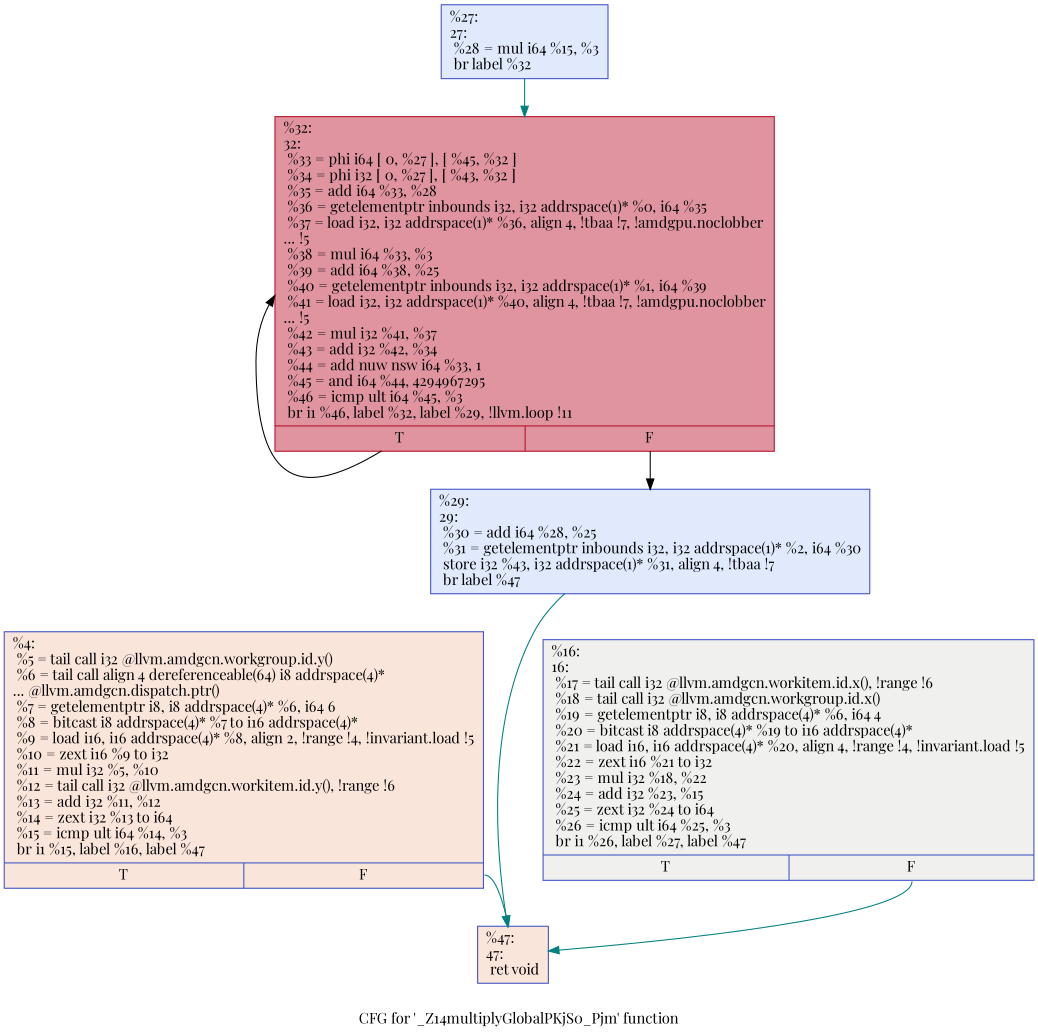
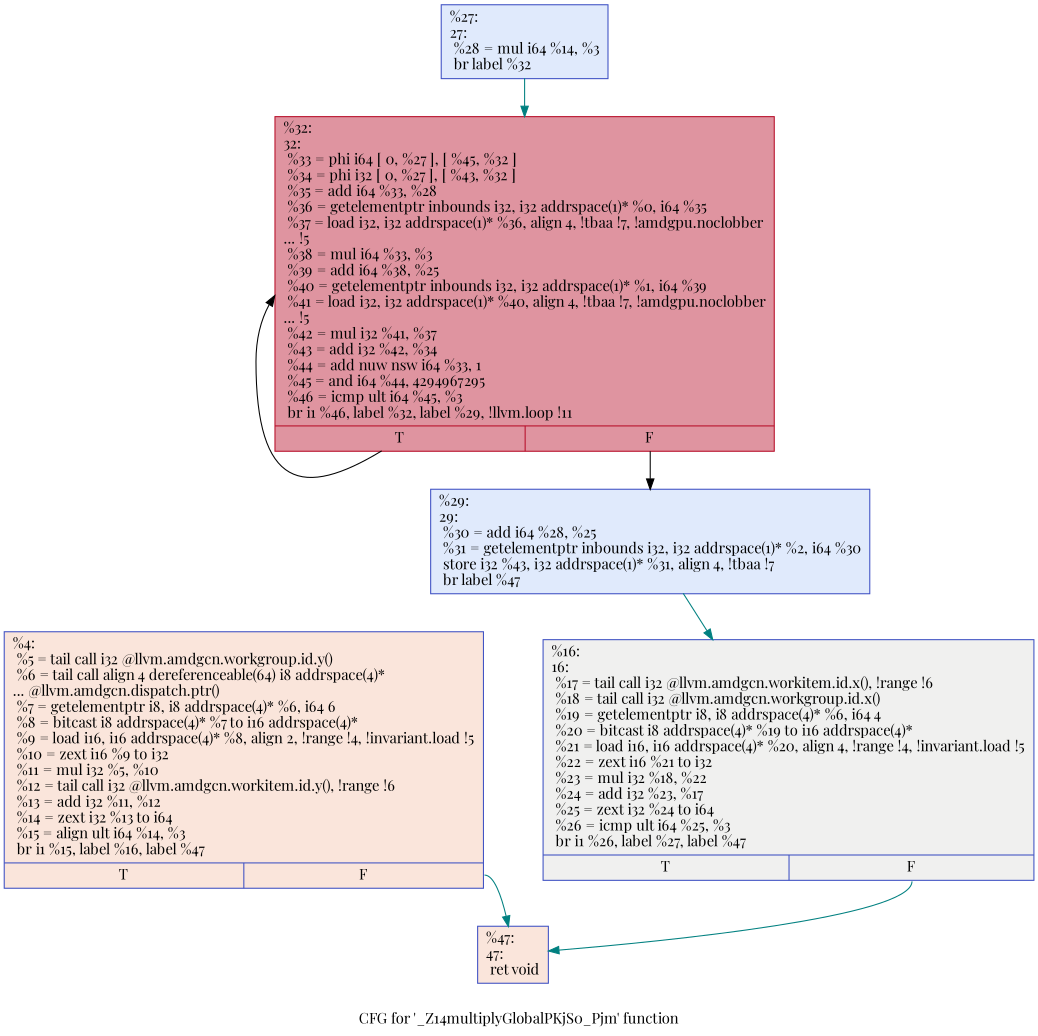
  digraph {
    fontname="Playfair Display"
    label="CFG for '_Z14multiplyGlobalPKjS0_Pjm' function"
    node [color="#3d50c3ff" fillcolor="#f4c5ad70" fontname="Playfair Display" shape=record style=filled]
    edge [color=teal fontname="Playfair Display" tailport=s1]
-   n1 [label="{%4:\l  %5 = tail call i32 @llvm.amdgcn.workgroup.id.y()\l  %6 = tail call align 4 dereferenceable(64) i8 addrspace(4)*\l... @llvm.amdgcn.dispatch.ptr()\l  %7 = getelementptr i8, i8 addrspace(4)* %6, i64 6\l  %8 = bitcast i8 addrspace(4)* %7 to i16 addrspace(4)*\l  %9 = load i16, i16 addrspace(4)* %8, align 2, !range !4, !invariant.load !5\l  %10 = zext i16 %9 to i32\l  %11 = mul i32 %5, %10\l  %12 = tail call i32 @llvm.amdgcn.workitem.id.y(), !range !6\l  %13 = add i32 %11, %12\l  %14 = zext i32 %13 to i64\l  %15 = icmp ult i64 %14, %3\l  br i1 %15, label %16, label %47\l|{<s0>T|<s1>F}}"]
+   n1 [label="{%4:\l  %5 = tail call i32 @llvm.amdgcn.workgroup.id.y()\l  %6 = tail call align 4 dereferenceable(64) i8 addrspace(4)*\l... @llvm.amdgcn.dispatch.ptr()\l  %7 = getelementptr i8, i8 addrspace(4)* %6, i64 6\l  %8 = bitcast i8 addrspace(4)* %7 to i16 addrspace(4)*\l  %9 = load i16, i16 addrspace(4)* %8, align 2, !range !4, !invariant.load !5\l  %10 = zext i16 %9 to i32\l  %11 = mul i32 %5, %10\l  %12 = tail call i32 @llvm.amdgcn.workitem.id.y(), !range !6\l  %13 = add i32 %11, %12\l  %14 = zext i32 %13 to i64\l  %15 = align ult i64 %14, %3\l  br i1 %15, label %16, label %47\l|{<s0>T|<s1>F}}"]
    n2 [label="{%47:\l47:                                               \l  ret void\l}"]
-   n3 [fillcolor="#dedcdb70" label="{%16:\l16:                                               \l  %17 = tail call i32 @llvm.amdgcn.workitem.id.x(), !range !6\l  %18 = tail call i32 @llvm.amdgcn.workgroup.id.x()\l  %19 = getelementptr i8, i8 addrspace(4)* %6, i64 4\l  %20 = bitcast i8 addrspace(4)* %19 to i16 addrspace(4)*\l  %21 = load i16, i16 addrspace(4)* %20, align 4, !range !4, !invariant.load !5\l  %22 = zext i16 %21 to i32\l  %23 = mul i32 %18, %22\l  %24 = add i32 %23, %15\l  %25 = zext i32 %24 to i64\l  %26 = icmp ult i64 %25, %3\l  br i1 %26, label %27, label %47\l|{<s0>T|<s1>F}}"]
-   n4 [fillcolor="#b9d0f970" label="{%27:\l27:                                               \l  %28 = mul i64 %15, %3\l  br label %32\l}"]
+   n3 [fillcolor="#dedcdb70" label="{%16:\l16:                                               \l  %17 = tail call i32 @llvm.amdgcn.workitem.id.x(), !range !6\l  %18 = tail call i32 @llvm.amdgcn.workgroup.id.x()\l  %19 = getelementptr i8, i8 addrspace(4)* %6, i64 4\l  %20 = bitcast i8 addrspace(4)* %19 to i16 addrspace(4)*\l  %21 = load i16, i16 addrspace(4)* %20, align 4, !range !4, !invariant.load !5\l  %22 = zext i16 %21 to i32\l  %23 = mul i32 %18, %22\l  %24 = add i32 %23, %17\l  %25 = zext i32 %24 to i64\l  %26 = icmp ult i64 %25, %3\l  br i1 %26, label %27, label %47\l|{<s0>T|<s1>F}}"]
+   n4 [fillcolor="#b9d0f970" label="{%27:\l27:                                               \l  %28 = mul i64 %14, %3\l  br label %32\l}"]
    n5 [color="#b70d28ff" fillcolor="#b70d2870" label="{%32:\l32:                                               \l  %33 = phi i64 [ 0, %27 ], [ %45, %32 ]\l  %34 = phi i32 [ 0, %27 ], [ %43, %32 ]\l  %35 = add i64 %33, %28\l  %36 = getelementptr inbounds i32, i32 addrspace(1)* %0, i64 %35\l  %37 = load i32, i32 addrspace(1)* %36, align 4, !tbaa !7, !amdgpu.noclobber\l... !5\l  %38 = mul i64 %33, %3\l  %39 = add i64 %38, %25\l  %40 = getelementptr inbounds i32, i32 addrspace(1)* %1, i64 %39\l  %41 = load i32, i32 addrspace(1)* %40, align 4, !tbaa !7, !amdgpu.noclobber\l... !5\l  %42 = mul i32 %41, %37\l  %43 = add i32 %42, %34\l  %44 = add nuw nsw i64 %33, 1\l  %45 = and i64 %44, 4294967295\l  %46 = icmp ult i64 %45, %3\l  br i1 %46, label %32, label %29, !llvm.loop !11\l|{<s0>T|<s1>F}}"]
    n6 [fillcolor="#b9d0f970" label="{%29:\l29:                                               \l  %30 = add i64 %28, %25\l  %31 = getelementptr inbounds i32, i32 addrspace(1)* %2, i64 %30\l  store i32 %43, i32 addrspace(1)* %31, align 4, !tbaa !7\l  br label %47\l}"]
    n1 -> n2
    n3 -> n2
    n4 -> n5 [tailport=s0]
    n5 -> n5 [color=black tailport=s0]
    n5 -> n6 [color=black]
-   n6 -> n2 [tailport=s0]
+   n6 -> n3 [tailport=s0]
  }
